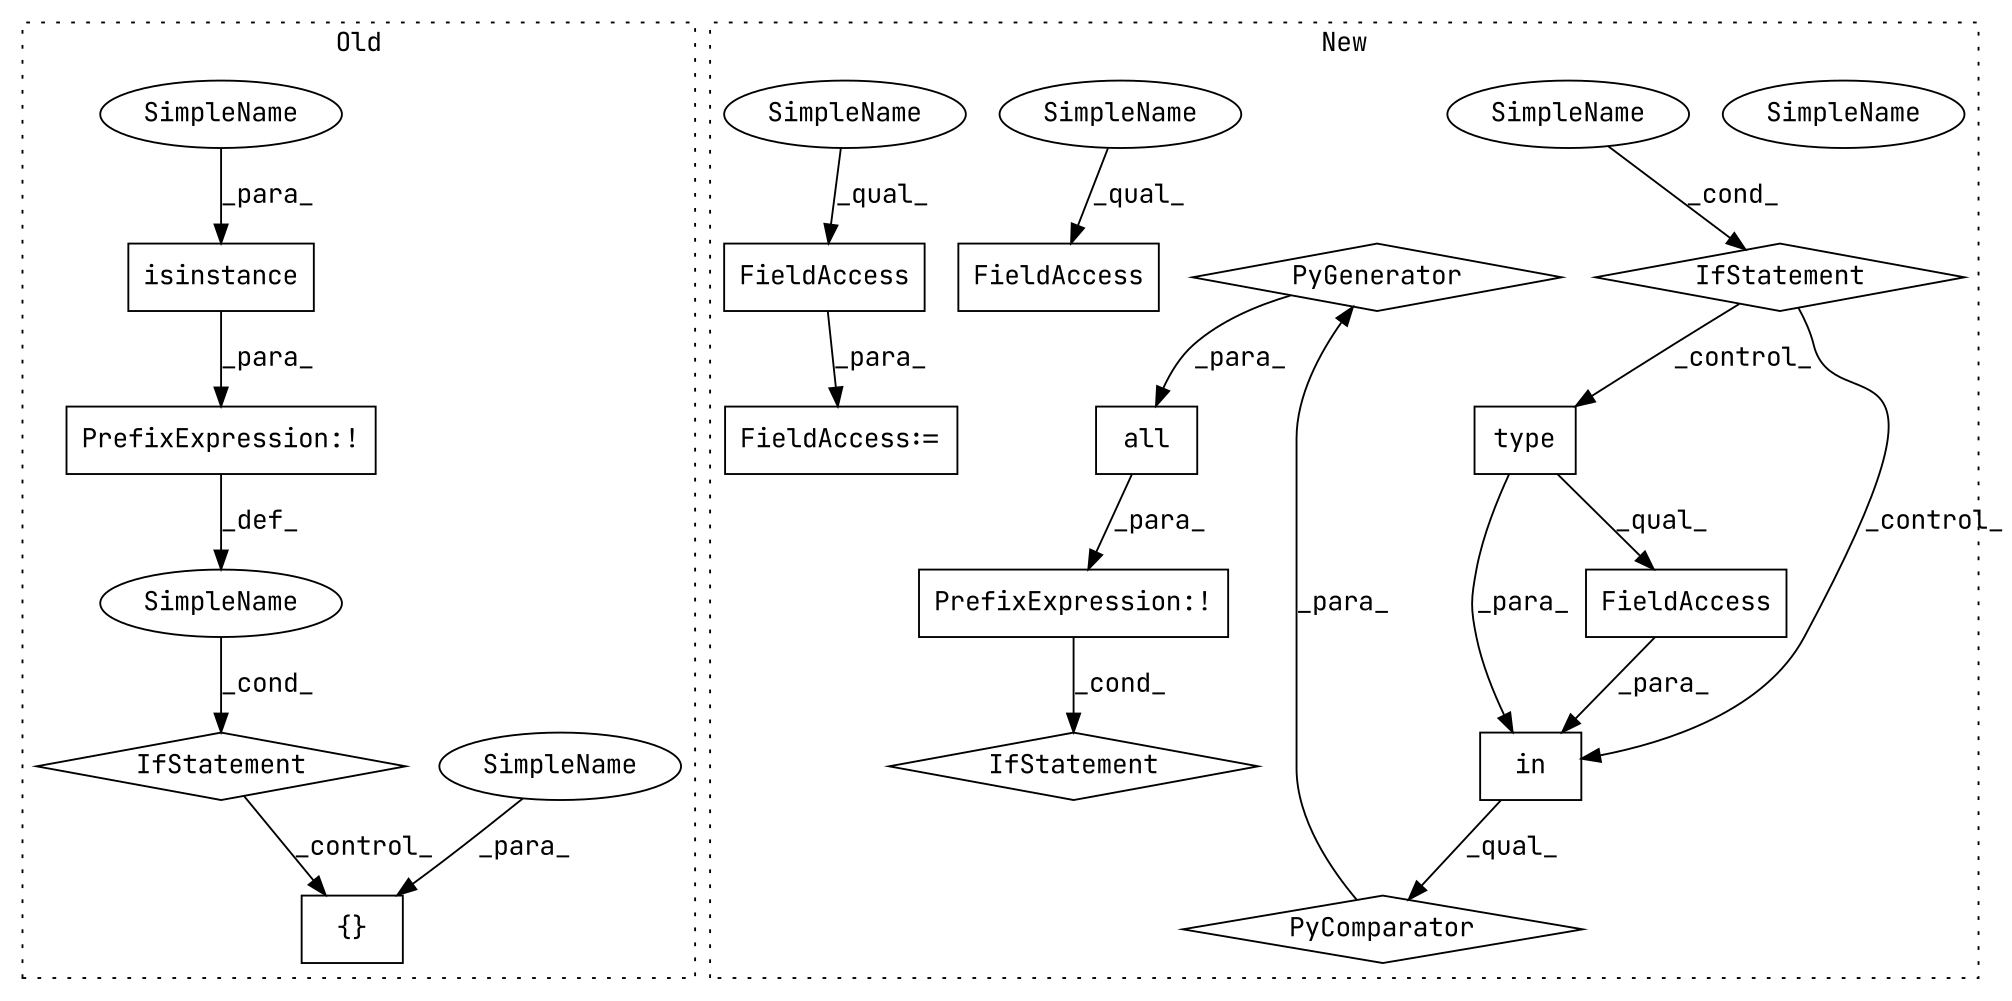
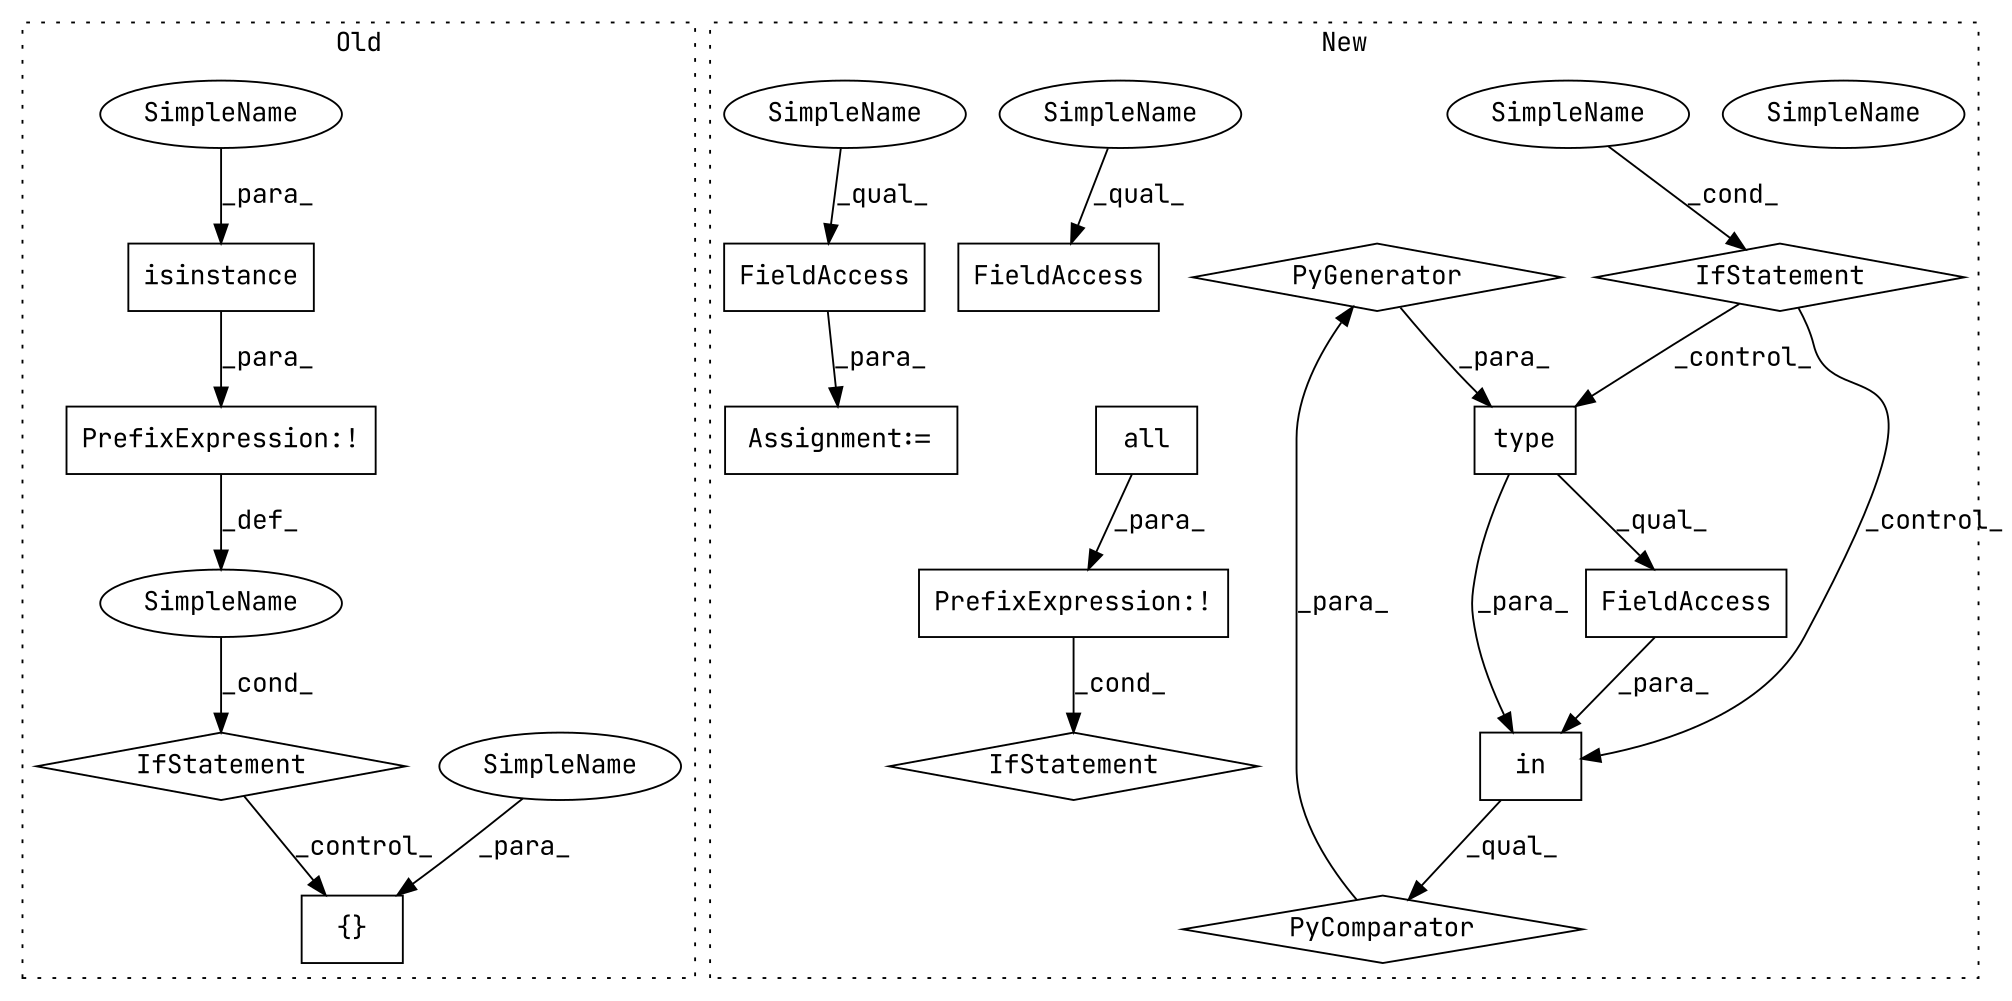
  digraph {
    fontname="JetBrains Mono"
    node [a=42 fontname="JetBrains Mono" l=43 s=2788 shape=box]
    edge [fontname="JetBrains Mono"]
    n1 [a=32 l="11,1" label=isinstance s="2683,2717"]
    n2 [a=25 l="4,2" label=IfStatement s="2678,2741" shape=diamond]
    n3 [a=38 l=1 label="PrefixExpression:!" s=2682]
    n4 [a=4 l="1,1" label="{}" s="2796,2810"]
    n5 [label=SimpleName shape=ellipse l="" s=""]
    n6 [l=13 label=SimpleName s=2797 shape=ellipse]
    n7 [l=13 label=SimpleName s=2704 shape=ellipse]
    n8 [a=32 l="13,-3" label=all s="2683,2837"]
    n9 [a=113 label=PyComparator shape=diamond]
-   n10 [a=7 label="FieldAccess:="]
+   n10 [a=7 label="Assignment:="]
    n11 [a=25 l="4,2" label=IfStatement s="2678,2834" shape=diamond]
    n12 [a=107 l=141 label=PyGenerator s=2696 shape=diamond]
    n13 [a=38 l=1 label="PrefixExpression:!" s=2682]
    n14 [a=32 l="5,1" label=type s="2706,2720"]
    n15 [a=105 l=28 label=in s=2701]
    n16 [a=22 l=23 label=FieldAccess s=2706]
    n17 [a=22 l=27 label=FieldAccess s=2795]
    n18 [a=25 label=IfStatement shape=diamond]
    n19 [l=5 label=SimpleName s=2826 shape=ellipse]
    n20 [a=22 l=27 label=FieldAccess s=2880]
    n21 [l=5 label=SimpleName s=2826 shape=ellipse]
    n22 [l=4 label=SimpleName s=2880 shape=ellipse]
    n23 [l=4 label=SimpleName s=2795 shape=ellipse]
    subgraph cluster_1 {
      label=Old
      style=dotted
      n1
      n2
      n3
      n4
      n5
      n6
      n7
    }
    subgraph cluster_2 {
      label=New
      style=dotted
      n8
      n9
      n10
      n11
      n12
      n13
      n14
      n15
      n16
      n17
      n18
      n19
      n20
      n21
      n22
      n23
    }
    n1 -> n3 [label=_para_]
    n2 -> n4 [label=_control_]
    n3 -> n5 [label=_def_]
    n5 -> n2 [label=_cond_]
    n6 -> n4 [label=_para_]
    n7 -> n1 [label=_para_]
    n8 -> n13 [label=_para_]
    n9 -> n12 [label=_para_]
-   n12 -> n8 [label=_para_]
+   n12 -> n14 [label=_para_]
    n13 -> n11 [label=_cond_]
    n14 -> n15 [label=_para_]
    n14 -> n16 [label=_qual_]
    n15 -> n9 [label=_qual_]
    n16 -> n15 [label=_para_]
    n17 -> n10 [label=_para_]
    n18 -> n14 [label=_control_]
    n18 -> n15 [label=_control_]
    n21 -> n18 [label=_cond_]
    n22 -> n20 [label=_qual_]
    n23 -> n17 [label=_qual_]
  }
